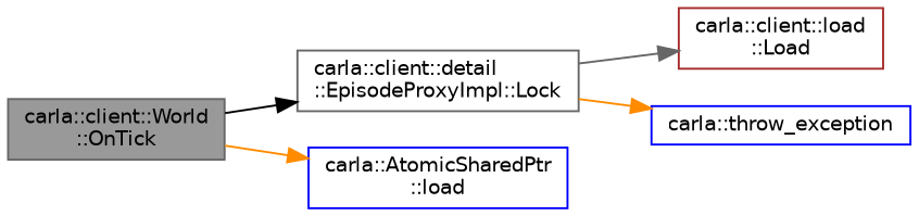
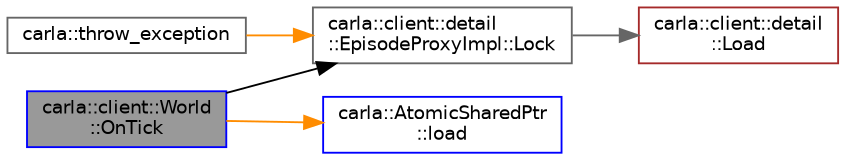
  digraph {
    rankdir=LR
    node [color=blue fillcolor=white fontname=Helvetica fontsize=10 shape=box style=filled]
    edge [color=darkorange fontname=Helvetica fontsize=10 labelfontname=Helvetica labelfontsize=10 style=solid]
-   n1 [color=gray40 fillcolor=grey60 fontcolor=black height=0.2 label="carla::client::World\l::OnTick" width=0.4]
+   n1 [fillcolor=grey60 fontcolor=black height=0.2 label="carla::client::World\l::OnTick" width=0.4]
    n2 [color=gray40 height=0.2 label="carla::client::detail\l::EpisodeProxyImpl::Lock" width=0.4]
    n3 [height=0.2 label="carla::AtomicSharedPtr\l::load" width=0.4]
-   n4 [color=brown height=0.2 label="carla::client::load\l::Load" width=0.4]
-   n5 [height=0.2 label="carla::throw_exception" width=0.4]
+   n4 [color=brown height=0.2 label="carla::client::detail\l::Load" width=0.4]
+   n5 [color=gray40 height=0.2 label="carla::throw_exception" width=0.4]
    n1 -> n2 [color=black]
    n1 -> n3
    n2 -> n4 [color=gray40]
-   n2 -> n5
+   n5 -> n2
  }
